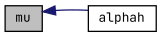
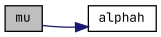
  digraph {
    rankdir=LR
    fontname="JetBrains Mono"
    node [color=black fontname="JetBrains Mono" fontsize=10 shape=record]
    n1 [fillcolor=grey75 fontcolor=black height=0.2 label=mu style=filled width=0.4]
    n2 [height=0.2 label=alphah width=0.4]
-   n2 -> n1 [color=midnightblue fontname="JetBrains Mono" fontsize=10 labelfontname=Helvetica labelfontsize=10 style=solid]
+   n1 -> n2 [color=midnightblue fontname="JetBrains Mono" fontsize=10 labelfontname=Helvetica labelfontsize=10 style=solid]
  }
